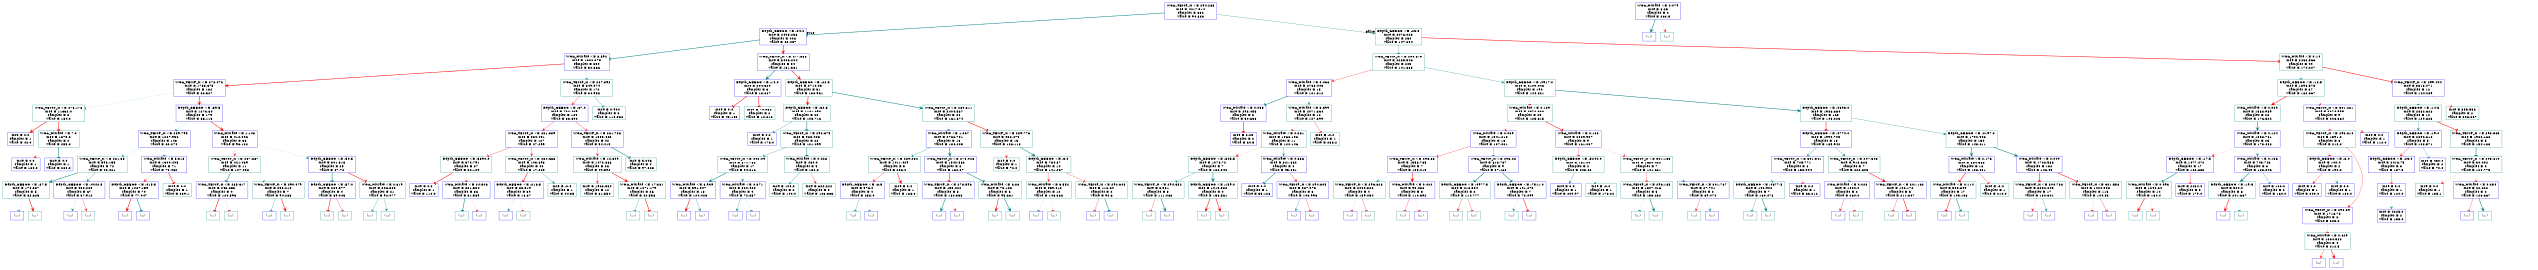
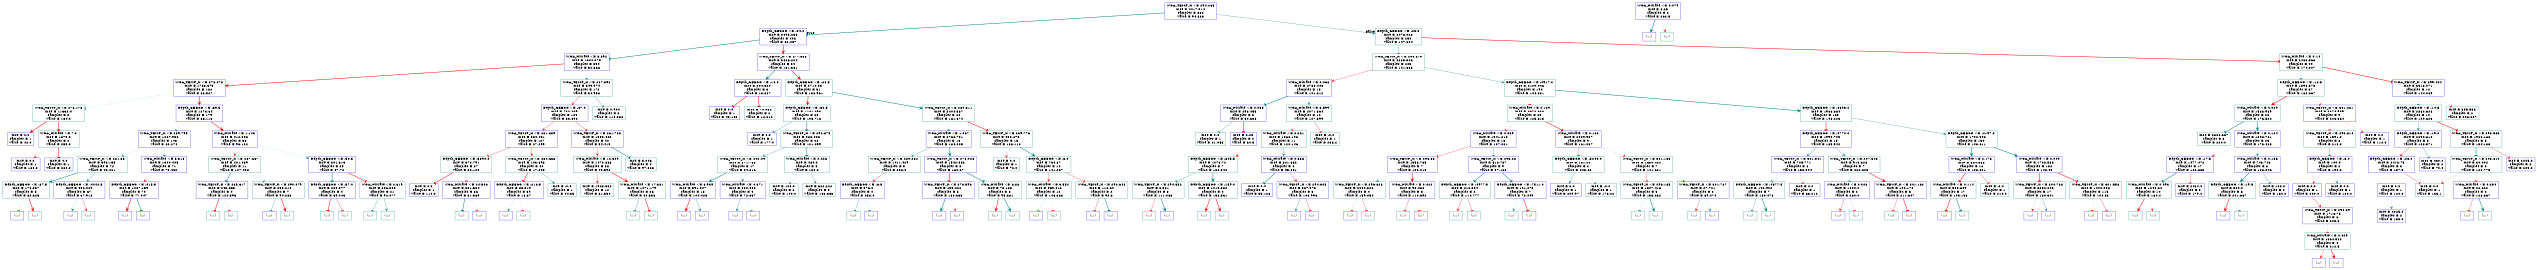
  digraph {
    node [color=teal shape=box]
    edge [arrowhead=tee color=red style=bold]
    n1 [color=blue label="WOA_TEMP_K <= 294.265\nmse = 4217.514\nsamples = 662\nvalue = 94.833"]
    n2 [color=blue label="Depth_GEBCO <= -34.0\nmse = 2495.236\nsamples = 408\nvalue = 62.057"]
    n3 [label="Depth_GEBCO <= -25.5\nmse = 2476.028\nsamples = 254\nvalue = 147.604"]
    n4 [color=blue label="WOA_Nitrate <= 8.392\nmse = 1602.375\nsamples = 354\nvalue = 52.366"]
    n5 [color=blue label="WOA_TEMP_K <= 277.555\nmse = 3406.204\nsamples = 54\nvalue = 131.361"]
    n6 [label="WOA_TEMP_K <= 294.879\nmse = 2285.546\nsamples = 205\nvalue = 141.665"]
    n7 [label="WOA_Nitrate <= 0.14\nmse = 2463.563\nsamples = 49\nvalue = 174.207"]
    n8 [color=blue label="WOA_TEMP_K <= 278.478\nmse = 1758.375\nsamples = 182\nvalue = 68.527"]
    n9 [label="WOA_TEMP_K <= 287.892\nmse = 849.974\nsamples = 172\nvalue = 34.958"]
    n10 [color=blue label="Depth_GEBCO <= -14.0\nmse = 204.329\nsamples = 3\nvalue = 18.887"]
    n11 [label="Depth_GEBCO <= -22.5\nmse = 2710.03\nsamples = 51\nvalue = 138.961"]
    n12 [label="WOA_TEMP_K <= 276.178\nmse = 11332.0\nsamples = 3\nvalue = 184.0"]
    n13 [color=blue label="Depth_GEBCO <= -69.5\nmse = 1273.64\nsamples = 179\nvalue = 66.113"]
    n14 [color=blue label="Depth_GEBCO <= -67.0\nmse = 732.449\nsamples = 169\nvalue = 33.392"]
    n15 [label="mse = 0.904\nsamples = 3\nvalue = 118.588"]
    n16 [color=blue label="mse = 0.0\nsamples = 1\nvalue = 42.0"]
    n17 [label="WOA_Nitrate <= 7.0\nmse = 1875.0\nsamples = 2\nvalue = 255.0"]
    n18 [color=blue label="WOA_TEMP_K <= 289.795\nmse = 1267.956\nsamples = 143\nvalue = 60.274"]
    n19 [color=blue label="WOA_Nitrate <= 1.143\nmse = 412.098\nsamples = 36\nvalue = 93.132"]
    n20 [color=blue label="mse = 0.0\nsamples = 1\nvalue = 180.0"]
    n21 [color=blue label="mse = 0.0\nsamples = 1\nvalue = 280.0"]
    n22 [label="WOA_TEMP_K <= 281.33\nmse = 593.155\nsamples = 72\nvalue = 42.421"]
    n23 [color=blue label="WOA_Nitrate <= 5.316\nmse = 1300.405\nsamples = 71\nvalue = 78.432"]
    n24 [label="WOA_TEMP_K <= 287.667\nmse = 421.489\nsamples = 11\nvalue = 107.438"]
    n25 [color=blue label="Depth_GEBCO <= -50.5\nmse = 301.813\nsamples = 25\nvalue = 87.72"]
    n26 [label="Depth_GEBCO <= -87.5\nmse = 178.337\nsamples = 5\nvalue = 82.625"]
    n27 [color=blue label="Depth_GEBCO <= -4442.5\nmse = 438.069\nsamples = 67\nvalue = 37.912"]
    n28 [color=blue label="Depth_GEBCO <= -415.5\nmse = 1087.159\nsamples = 70\nvalue = 77.047"]
-   n29 [label="mse = 0.0\nsamples = 1\nvalue = 239.1"]
    n30 [color=blue label="(...)"]
    n31 [label="(...)"]
    n32 [color=blue label="(...)"]
    n33 [label="(...)"]
    n34 [color=blue label="(...)"]
    n35 [color=blue label="(...)"]
    n36 [color=blue label="WOA_TEMP_K <= 285.317\nmse = 243.653\nsamples = 4\nvalue = 120.593"]
    n37 [label="WOA_TEMP_K <= 290.079\nmse = 253.218\nsamples = 7\nvalue = 94.283"]
    n38 [color=blue label="Depth_GEBCO <= -57.0\nmse = 280.577\nsamples = 4\nvalue = 69.043"]
    n39 [label="WOA_Nitrate <= 2.619\nmse = 206.385\nsamples = 21\nvalue = 92.077"]
    n40 [label="(...)"]
    n41 [label="(...)"]
    n42 [color=blue label="(...)"]
    n43 [label="(...)"]
    n44 [label="(...)"]
    n45 [label="(...)"]
    n46 [label="(...)"]
    n47 [label="(...)"]
    n48 [color=blue label="WOA_TEMP_K <= 281.389\nmse = 334.451\nsamples = 127\nvalue = 27.299"]
    n49 [color=blue label="WOA_TEMP_K <= 281.738\nmse = 1535.465\nsamples = 42\nvalue = 54.415"]
    n50 [label="Depth_GEBCO <= -5390.0\nmse = 372.791\nsamples = 87\nvalue = 32.129"]
    n51 [label="WOA_TEMP_K <= 284.665\nmse = 103.698\nsamples = 40\nvalue = 17.205"]
    n52 [label="WOA_Nitrate <= 12.609\nmse = 1472.886\nsamples = 38\nvalue = 49.592"]
    n53 [label="mse = 5.046\nsamples = 4\nvalue = 97.823"]
    n54 [color=blue label="mse = 0.0\nsamples = 1\nvalue = 110.0"]
    n55 [color=blue label="WOA_Nitrate <= 24.506\nmse = 331.534\nsamples = 86\nvalue = 31.569"]
    n56 [color=blue label="Depth_GEBCO <= -216.5\nmse = 83.519\nsamples = 39\nvalue = 16.37"]
    n57 [label="mse = -0.0\nsamples = 1\nvalue = 44.35"]
    n58 [label="(...)"]
    n59 [color=blue label="(...)"]
    n60 [color=blue label="(...)"]
    n61 [label="(...)"]
    n62 [label="mse = 1928.534\nsamples = 12\nvalue = 61.554"]
    n63 [label="WOA_Nitrate <= 17.381\nmse = 1071.179\nsamples = 26\nvalue = 42.556"]
    n64 [label="(...)"]
    n65 [label="(...)"]
    n66 [color=blue label="mse = 0.0\nsamples = 1\nvalue = 43.183"]
    n67 [label="mse = 70.932\nsamples = 2\nvalue = 12.812"]
    n68 [label="Depth_GEBCO <= -32.5\nmse = 1141.298\nsamples = 23\nvalue = 103.716"]
    n69 [label="WOA_TEMP_K <= 289.511\nmse = 2404.587\nsamples = 28\nvalue = 161.674"]
-   n70 [color=blue label="mse = 0.0\nsamples = 1\nvalue = 176.0"]
+   n70 [color=blue label="mse = 0.0\nsamples = 1\nvalue = 177.0"]
    n71 [label="WOA_TEMP_K <= 292.675\nmse = 983.403\nsamples = 22\nvalue = 101.099"]
    n72 [color=blue label="WOA_Nitrate <= 1.067\nmse = 2768.731\nsamples = 13\nvalue = 184.205"]
    n73 [label="WOA_TEMP_K <= 289.776\nmse = 938.275\nsamples = 15\nvalue = 138.118"]
    n74 [label="WOA_TEMP_K <= 292.09\nmse = 871.783\nsamples = 17\nvalue = 94.816"]
    n75 [label="WOA_Nitrate <= 0.226\nmse = 480.0\nsamples = 5\nvalue = 130.0"]
    n76 [color=blue label="WOA_Nitrate <= 6.939\nmse = 591.007\nsamples = 13\nvalue = 104.423"]
    n77 [color=blue label="WOA_Nitrate <= 0.371\nmse = 820.408\nsamples = 4\nvalue = 72.857"]
    n78 [label="mse = 100.0\nsamples = 2\nvalue = 140.0"]
    n79 [label="mse = 622.222\nsamples = 3\nvalue = 123.333"]
    n80 [color=blue label="(...)"]
    n81 [color=blue label="(...)"]
    n82 [color=blue label="(...)"]
    n83 [color=blue label="(...)"]
    n84 [label="WOA_TEMP_K <= 289.282\nmse = 1411.429\nsamples = 5\nvalue = 238.0"]
    n85 [color=blue label="WOA_TEMP_K <= 278.928\nmse = 1542.583\nsamples = 8\nvalue = 160.67"]
    n86 [label="mse = 0.0\nsamples = 1\nvalue = 72.0"]
    n87 [label="Depth_GEBCO <= -3.0\nmse = 764.87\nsamples = 14\nvalue = 141.267"]
    n88 [color=blue label="Depth_GEBCO <= -6.5\nmse = 576.0\nsamples = 4\nvalue = 258.0"]
-   n89 [label="mse = 0.0\nsamples = 1\nvalue = 188.0"]
    n90 [color=blue label="WOA_TEMP_K <= 278.596\nmse = 155.222\nsamples = 5\nvalue = 182.333"]
    n91 [label="WOA_Nitrate <= 6.86\nmse = 73.183\nsamples = 3\nvalue = 95.681"]
    n92 [label="(...)"]
    n93 [color=blue label="(...)"]
    n94 [color=blue label="(...)"]
    n95 [color=blue label="(...)"]
    n96 [label="(...)"]
    n97 [label="(...)"]
    n98 [label="WOA_Nitrate <= 3.552\nmse = 559.812\nsamples = 12\nvalue = 146.368"]
    n99 [label="WOA_TEMP_K <= 292.648\nmse = 116.64\nsamples = 2\nvalue = 92.8"]
    n100 [color=blue label="(...)"]
    n101 [label="(...)"]
    n102 [color=blue label="(...)"]
    n103 [color=blue label="(...)"]
    n104 [color=blue label="WOA_Nitrate <= 0.068\nmse = 2788.443\nsamples = 15\nvalue = 101.812"]
    n105 [label="Depth_GEBCO <= -4917.0\nmse = 2109.946\nsamples = 190\nvalue = 144.821"]
    n106 [label="Depth_GEBCO <= -13.5\nmse = 1898.573\nsamples = 37\nvalue = 182.667"]
    n107 [color=blue label="WOA_TEMP_K <= 299.444\nmse = 3313.071\nsamples = 12\nvalue = 144.069"]
    n108 [color=blue label="WOA_Nitrate <= 0.035\nmse = 293.455\nsamples = 3\nvalue = 50.638"]
    n109 [label="WOA_Nitrate <= 3.599\nmse = 2071.864\nsamples = 12\nvalue = 127.399"]
    n110 [label="WOA_Nitrate <= 0.129\nmse = 2372.828\nsamples = 25\nvalue = 125.815"]
    n111 [label="Depth_GEBCO <= -4693.0\nmse = 1986.664\nsamples = 165\nvalue = 148.223"]
+   n112 [label="mse = 0.0\nsamples = 1\nvalue = 21.053"]
    n113 [color=blue label="mse = 2.25\nsamples = 2\nvalue = 60.5"]
    n114 [label="WOA_Nitrate <= 0.361\nmse = 1368.198\nsamples = 11\nvalue = 120.146"]
    n115 [label="mse = -0.0\nsamples = 1\nvalue = 236.2"]
    n116 [label="Depth_GEBCO <= -845.5\nmse = 1076.72\nsamples = 7\nvalue = 136.342"]
    n117 [color=blue label="WOA_Nitrate <= 0.636\nmse = 821.682\nsamples = 4\nvalue = 95.851"]
    n118 [label="WOA_TEMP_K <= 294.652\nmse = 3.581\nsamples = 3\nvalue = 111.068"]
    n119 [label="Depth_GEBCO <= -159.0\nmse = 1015.382\nsamples = 4\nvalue = 156.561"]
    n120 [color=blue label="mse = 0.0\nsamples = 1\nvalue = 55.126"]
    n121 [color=blue label="WOA_TEMP_K <= 294.605\nmse = 587.973\nsamples = 3\nvalue = 103.996"]
    n122 [label="(...)"]
    n123 [color=blue label="(...)"]
    n124 [label="(...)"]
    n125 [label="(...)"]
    n126 [color=blue label="(...)"]
    n127 [color=blue label="(...)"]
    n128 [color=blue label="WOA_Nitrate <= 0.039\nmse = 1541.213\nsamples = 16\nvalue = 107.031"]
    n129 [color=blue label="WOA_Nitrate <= 0.163\nmse = 2029.937\nsamples = 9\nvalue = 161.037"]
    n130 [color=blue label="Depth_GEBCO <= -4770.0\nmse = 1990.705\nsamples = 15\nvalue = 185.942"]
    n131 [label="Depth_GEBCO <= -4197.0\nmse = 1790.946\nsamples = 150\nvalue = 143.611"]
    n132 [color=blue label="WOA_TEMP_K <= 298.65\nmse = 1558.765\nsamples = 7\nvalue = 133.013"]
    n133 [color=blue label="WOA_TEMP_K <= 296.28\nmse = 616.787\nsamples = 9\nvalue = 87.162"]
    n134 [label="Depth_GEBCO <= -5240.0\nmse = 161.29\nsamples = 2\nvalue = 203.62"]
    n135 [label="WOA_TEMP_K <= 301.185\nmse = 1680.422\nsamples = 7\nvalue = 141.681"]
    n136 [label="WOA_TEMP_K <= 296.628\nmse = 2009.326\nsamples = 4\nvalue = 159.054"]
    n137 [color=blue label="WOA_Nitrate <= 0.022\nmse = 93.086\nsamples = 3\nvalue = 110.692"]
    n138 [label="Depth_GEBCO <= -4977.5\nmse = 218.354\nsamples = 2\nvalue = 114.777"]
    n139 [color=blue label="Depth_GEBCO <= -7511.0\nmse = 191.273\nsamples = 7\nvalue = 72.099"]
    n140 [color=blue label="(...)"]
    n141 [label="(...)"]
    n142 [label="(...)"]
    n143 [color=blue label="(...)"]
    n144 [label="(...)"]
    n145 [label="(...)"]
    n146 [label="(...)"]
    n147 [color=blue label="(...)"]
    n148 [color=blue label="mse = 0.0\nsamples = 1\nvalue = 209.97"]
    n149 [label="mse = -0.0\nsamples = 1\nvalue = 178.22"]
    n150 [label="WOA_TEMP_K <= 296.185\nmse = 1307.416\nsamples = 5\nvalue = 153.282"]
    n151 [color=blue label="WOA_TEMP_K <= 301.767\nmse = 27.701\nsamples = 2\nvalue = 89.474"]
    n152 [label="(...)"]
    n153 [label="(...)"]
    n154 [label="(...)"]
    n155 [color=blue label="(...)"]
    n156 [color=blue label="WOA_TEMP_K <= 301.341\nmse = 725.771\nsamples = 8\nvalue = 153.994"]
    n157 [label="WOA_TEMP_K <= 297.543\nmse = 913.628\nsamples = 7\nvalue = 222.805"]
    n158 [color=blue label="WOA_Nitrate <= 2.176\nmse = 864.368\nsamples = 18\nvalue = 108.881"]
    n159 [color=blue label="WOA_Nitrate <= 0.049\nmse = 1728.586\nsamples = 132\nvalue = 148.45"]
    n160 [label="Depth_GEBCO <= -4877.5\nmse = 146.902\nsamples = 7\nvalue = 160.478"]
    n161 [color=blue label="mse = 0.0\nsamples = 1\nvalue = 63.212"]
    n162 [color=blue label="WOA_Nitrate <= 0.023\nmse = 1800.0\nsamples = 2\nvalue = 260.0"]
    n163 [color=blue label="WOA_TEMP_K <= 301.162\nmse = 108.172\nsamples = 5\nvalue = 211.647"]
    n164 [label="(...)"]
    n165 [label="(...)"]
    n166 [color=blue label="(...)"]
    n167 [label="(...)"]
    n168 [label="(...)"]
    n169 [color=blue label="(...)"]
    n170 [label="WOA_Nitrate <= 0.114\nmse = 503.649\nsamples = 17\nvalue = 105.136"]
    n171 [label="mse = -0.0\nsamples = 1\nvalue = 210.0"]
    n172 [label="WOA_TEMP_K <= 300.788\nmse = 3252.645\nsamples = 17\nvalue = 180.341"]
    n173 [label="WOA_TEMP_K <= 301.556\nmse = 1400.908\nsamples = 115\nvalue = 144.53"]
    n174 [color=blue label="(...)"]
    n175 [label="(...)"]
    n176 [color=blue label="(...)"]
    n177 [color=blue label="(...)"]
    n178 [color=blue label="(...)"]
    n179 [color=blue label="(...)"]
    n180 [label="WOA_Nitrate <= 0.029\nmse = 1588.989\nsamples = 28\nvalue = 176.522"]
    n181 [color=blue label="WOA_TEMP_K <= 301.281\nmse = 2374.959\nsamples = 9\nvalue = 208.364"]
    n182 [label="Depth_GEBCO <= -14.5\nmse = 2882.628\nsamples = 10\nvalue = 129.623"]
    n183 [label="mse = 355.556\nsamples = 2\nvalue = 206.667"]
+   n184 [label="mse = 2866.667\nsamples = 3\nvalue = 220.0"]
    n185 [color=blue label="WOA_Nitrate <= 0.124\nmse = 1358.761\nsamples = 25\nvalue = 173.488"]
    n186 [label="WOA_TEMP_K <= 296.814\nmse = 1591.0\nsamples = 8\nvalue = 218.0"]
    n187 [color=blue label="mse = 0.0\nsamples = 1\nvalue = 112.0"]
    n188 [color=blue label="Depth_GEBCO <= -17.5\nmse = 1477.472\nsamples = 17\nvalue = 166.833"]
    n189 [color=blue label="WOA_Nitrate <= 0.136\nmse = 746.746\nsamples = 8\nvalue = 188.846"]
    n190 [label="WOA_Nitrate <= 0.093\nmse = 1240.64\nsamples = 14\nvalue = 164.4"]
    n191 [color=blue label="mse = 2484.0\nsamples = 3\nvalue = 179.0"]
    n192 [label="Depth_GEBCO <= -19.5\nmse = 500.0\nsamples = 6\nvalue = 201.667"]
    n193 [color=blue label="mse = 100.0\nsamples = 2\nvalue = 160.0"]
    n194 [label="(...)"]
    n195 [label="(...)"]
    n196 [color=blue label="(...)"]
    n197 [label="(...)"]
    n198 [color=blue label="Depth_GEBCO <= -8.0\nmse = 100.0\nsamples = 2\nvalue = 190.0"]
    n199 [color=blue label="WOA_TEMP_K <= 298.89\nmse = 1718.75\nsamples = 6\nvalue = 225.0"]
    n200 [color=blue label="mse = 0.0\nsamples = 1\nvalue = 200.0"]
    n201 [color=blue label="mse = 0.0\nsamples = 1\nvalue = 180.0"]
    n202 [label="WOA_Nitrate <= 0.029\nmse = 1664.583\nsamples = 4\nvalue = 212.5"]
    n203 [color=blue label="WOA_Nitrate <= 0.079\nmse = 6.25\nsamples = 2\nvalue = 262.5"]
    n204 [color=blue label="(...)"]
    n205 [label="(...)"]
    n206 [color=blue label="(...)"]
    n207 [color=blue label="(...)"]
    n208 [color=blue label="Depth_GEBCO <= -19.0\nmse = 2690.816\nsamples = 5\nvalue = 108.571"]
    n209 [label="WOA_TEMP_K <= 298.565\nmse = 1986.168\nsamples = 5\nvalue = 154.183"]
    n210 [color=blue label="Depth_GEBCO <= -23.0\nmse = 2418.75\nsamples = 3\nvalue = 137.5"]
    n211 [color=blue label="mse = 450.0\nsamples = 2\nvalue = 70.0"]
    n212 [label="WOA_TEMP_K <= 295.619\nmse = 30.002\nsamples = 3\nvalue = 128.775"]
+   n213 [color=blue label="mse = 2025.0\nsamples = 2\nvalue = 205.0"]
    n214 [color=blue label="mse = 0.0\nsamples = 1\nvalue = 120.0"]
    n215 [color=blue label="mse = 4225.0\nsamples = 2\nvalue = 155.0"]
    n216 [label="mse = 0.0\nsamples = 1\nvalue = 135.1"]
    n217 [color=blue label="WOA_Nitrate <= 0.254\nmse = 22.222\nsamples = 2\nvalue = 126.667"]
    n218 [color=blue label="(...)"]
    n219 [label="(...)"]
    n1 -> n2 [color=teal headlabel=True labelangle=45 labeldistance=2.5]
    n1 -> n3 [arrowhead=vee color=teal headlabel=False labelangle=-45 labeldistance=2.5 style=solid]
    n2 -> n4 [color=teal]
    n2 -> n5 [arrowhead=vee]
    n3 -> n6 [color=teal style=solid]
    n3 -> n7
    n4 -> n8 [arrowhead=vee]
    n4 -> n9 [color=teal style=dotted]
    n5 -> n10 [arrowhead=vee color=teal]
    n5 -> n11 [arrowhead=vee]
    n6 -> n104 [arrowhead=vee style=solid]
    n6 -> n105 [arrowhead=vee color=teal style=solid]
    n7 -> n106 [color=teal style=dotted]
    n7 -> n107
    n8 -> n12 [color=teal style=dotted]
    n8 -> n13 [arrowhead=vee]
    n9 -> n14 [arrowhead=vee style=solid]
    n9 -> n15 [color=teal style=solid]
    n10 -> n66
    n10 -> n67
    n11 -> n68 [arrowhead=vee]
    n11 -> n69 [arrowhead=vee color=teal]
    n12 -> n16 [arrowhead=vee]
    n12 -> n17
    n13 -> n18 [color=teal style=dotted]
    n13 -> n19 [arrowhead=vee]
    n14 -> n48 [arrowhead=vee style=solid]
    n14 -> n49 [style=solid]
    n17 -> n20 [arrowhead=vee style=dotted]
-   n17 -> n21 [color=teal]
+   n17 -> n21
    n18 -> n22 [color=teal style=dotted]
    n18 -> n23 [color=teal style=dotted]
    n19 -> n24 [arrowhead=vee style=dotted]
    n19 -> n25 [arrowhead=vee color=teal style=dotted]
    n22 -> n26 [arrowhead=vee color=teal]
    n22 -> n27 [arrowhead=vee color=teal style=solid]
    n23 -> n28 [arrowhead=vee style=dotted]
-   n23 -> n29
    n24 -> n36 [color=teal]
    n24 -> n37 [color=teal style=dotted]
    n25 -> n38 [color=teal]
    n25 -> n39
    n26 -> n30 [color=teal style=dotted]
    n26 -> n31 [arrowhead=vee]
    n27 -> n32 [arrowhead=vee color=teal style=dotted]
    n27 -> n33 [arrowhead=vee style=solid]
    n28 -> n34 [arrowhead=vee]
    n28 -> n35 [color=teal]
    n36 -> n40
    n36 -> n41 [style=dotted]
    n37 -> n42 [color=teal style=solid]
    n37 -> n43 [arrowhead=vee]
    n38 -> n44
    n38 -> n45 [style=solid]
    n39 -> n46 [color=teal style=solid]
    n39 -> n47 [arrowhead=vee color=teal style=solid]
    n48 -> n50 [style=solid]
    n48 -> n51 [arrowhead=vee style=solid]
    n49 -> n52 [arrowhead=vee style=solid]
    n49 -> n53 [color=teal]
    n50 -> n54
    n50 -> n55 [style=dotted]
    n51 -> n56
    n51 -> n57 [arrowhead=vee color=teal style=solid]
    n52 -> n62 [arrowhead=vee style=solid]
    n52 -> n63 [arrowhead=vee]
    n55 -> n58 [color=teal]
    n55 -> n59 [style=dotted]
    n56 -> n60 [arrowhead=vee color=teal style=dotted]
    n56 -> n61 [style=dotted]
    n63 -> n64 [color=teal style=solid]
    n63 -> n65
    n68 -> n70 [color=teal style=solid]
    n68 -> n71 [color=teal]
    n69 -> n72 [color=teal style=dotted]
    n69 -> n73
    n71 -> n74 [color=teal style=solid]
    n71 -> n75 [color=teal]
    n72 -> n84 [color=teal style=solid]
    n72 -> n85 [arrowhead=vee color=teal]
    n73 -> n86 [arrowhead=vee style=dotted]
    n73 -> n87 [arrowhead=vee color=teal]
    n74 -> n76 [arrowhead=vee color=teal]
    n74 -> n77 [arrowhead=vee color=teal style=dotted]
-   n75 -> n78 [color=teal style=solid]
-   n75 -> n79 [arrowhead=vee style=solid]
+   n75 -> n78 [color=teal style=dotted]
+   n75 -> n79 [arrowhead=vee color=teal style=solid]
    n76 -> n80 [arrowhead=vee]
    n76 -> n81 [arrowhead=vee color=teal style=solid]
    n77 -> n82 [arrowhead=vee color=teal style=solid]
    n77 -> n83 [color=teal style=dotted]
    n84 -> n88 [arrowhead=vee style=solid]
-   n84 -> n89 [arrowhead=vee]
    n85 -> n90
    n85 -> n91 [color=teal]
    n87 -> n98 [arrowhead=vee style=solid]
    n87 -> n99 [style=solid]
    n88 -> n92 [color=teal style=solid]
    n88 -> n93 [color=teal style=dotted]
    n90 -> n94 [arrowhead=vee color=teal]
    n90 -> n95 [arrowhead=vee style=dotted]
    n91 -> n96 [arrowhead=vee]
    n91 -> n97 [arrowhead=vee color=teal]
    n98 -> n100 [color=teal style=dotted]
    n98 -> n101 [style=dotted]
    n99 -> n102 [style=solid]
    n99 -> n103 [color=teal]
    n104 -> n108 [color=teal]
    n104 -> n109 [arrowhead=vee color=teal style=dotted]
    n105 -> n110 [style=dotted]
    n105 -> n111 [arrowhead=vee color=teal]
    n106 -> n180 [arrowhead=vee]
    n106 -> n181 [style=dotted]
    n107 -> n182 [color=teal style=dotted]
    n107 -> n183 [style=dotted]
+   n108 -> n112 [color=teal style=solid]
    n108 -> n113
    n109 -> n114 [style=dotted]
    n109 -> n115 [style=solid]
    n110 -> n128 [style=dotted]
    n110 -> n129
    n111 -> n130
    n111 -> n131 [arrowhead=vee color=teal style=solid]
    n114 -> n116 [arrowhead=vee style=dotted]
    n114 -> n117 [arrowhead=vee color=teal style=solid]
    n116 -> n118 [color=teal style=solid]
    n116 -> n119 [arrowhead=vee color=teal]
    n117 -> n120 [color=teal]
    n117 -> n121 [arrowhead=vee style=solid]
    n118 -> n122 [style=solid]
    n118 -> n123 [arrowhead=vee color=teal]
    n119 -> n124 [arrowhead=vee]
    n119 -> n125 [arrowhead=vee]
    n121 -> n126 [arrowhead=vee color=teal style=solid]
    n121 -> n127 [style=solid]
    n128 -> n132 [style=solid]
    n128 -> n133 [color=teal style=solid]
    n129 -> n134 [style=solid]
    n129 -> n135 [style=dotted]
    n130 -> n156 [arrowhead=vee color=teal style=solid]
    n130 -> n157 [arrowhead=vee color=teal style=solid]
    n131 -> n158 [arrowhead=vee color=teal]
    n131 -> n159 [arrowhead=vee color=teal]
    n132 -> n136 [arrowhead=vee color=teal style=dotted]
    n132 -> n137 [arrowhead=vee]
    n133 -> n138 [color=teal]
    n133 -> n139 [color=teal]
    n134 -> n148 [arrowhead=vee color=teal style=solid]
    n134 -> n149 [color=teal style=dotted]
    n135 -> n150 [style=solid]
    n135 -> n151 [arrowhead=vee color=teal style=dotted]
    n136 -> n140 [style=dotted]
    n136 -> n141 [style=solid]
    n137 -> n142 [style=solid]
    n137 -> n143 [style=dotted]
    n138 -> n144 [arrowhead=vee style=solid]
    n138 -> n145 [style=solid]
    n139 -> n146 [arrowhead=vee color=teal style=dotted]
    n139 -> n147
    n150 -> n152 [color=teal style=dotted]
    n150 -> n153 [arrowhead=vee color=teal]
    n151 -> n154 [arrowhead=vee style=solid]
    n151 -> n155 [arrowhead=vee color=teal style=dotted]
    n156 -> n160 [color=teal style=dotted]
    n156 -> n161 [style=dotted]
    n157 -> n162 [color=teal style=dotted]
    n157 -> n163 [arrowhead=vee]
    n158 -> n170
    n158 -> n171 [style=solid]
    n159 -> n172
    n159 -> n173
    n160 -> n164 [color=teal style=solid]
    n160 -> n165 [arrowhead=vee color=teal]
    n162 -> n166 [arrowhead=vee style=solid]
    n162 -> n167 [style=dotted]
    n163 -> n168 [style=solid]
    n163 -> n169
    n170 -> n174
    n170 -> n175 [color=teal]
    n172 -> n176 [arrowhead=vee style=dotted]
    n172 -> n177 [arrowhead=vee color=teal style=solid]
    n173 -> n178 [style=dotted]
    n173 -> n179 [style=solid]
+   n180 -> n184 [color=teal]
    n180 -> n185 [arrowhead=vee color=teal]
    n181 -> n186 [style=dotted]
    n181 -> n187 [arrowhead=vee style=dotted]
    n182 -> n208 [arrowhead=vee color=teal style=solid]
    n182 -> n209
    n185 -> n188 [arrowhead=vee style=dotted]
    n185 -> n189 [arrowhead=vee color=teal style=dotted]
-   n186 -> n198 [style=dotted]
-   n186 -> n199 [arrowhead=vee style=solid]
+   n186 -> n198 [style=solid]
+   n200 -> n199 [arrowhead=vee style=solid]
    n188 -> n190 [color=teal]
    n188 -> n191 [style=solid]
    n189 -> n192 [arrowhead=vee color=teal]
    n189 -> n193 [color=teal style=solid]
    n190 -> n194 [arrowhead=vee]
    n190 -> n195 [arrowhead=vee style=dotted]
    n192 -> n196 [arrowhead=vee]
    n192 -> n197 [color=teal style=dotted]
-   n198 -> n200 [arrowhead=vee style=solid]
+   n198 -> n200 [arrowhead=vee style=dotted]
    n198 -> n201 [arrowhead=vee color=teal style=dotted]
    n199 -> n202 [style=dotted]
    n202 -> n206 [arrowhead=vee style=solid]
    n202 -> n207 [arrowhead=vee]
    n203 -> n204 [arrowhead=vee color=teal]
    n203 -> n205 [arrowhead=vee style=dotted]
    n208 -> n210 [arrowhead=vee style=solid]
    n208 -> n211 [color=teal style=solid]
    n209 -> n212 [color=teal]
-   n210 -> n214 [style=solid]
+   n209 -> n213 [style=solid]
+   n210 -> n216 [style=solid]
    n212 -> n216 [arrowhead=vee style=dotted]
    n212 -> n217 [style=dotted]
    n214 -> n215 [arrowhead=vee color=teal style=dotted]
    n217 -> n218 [style=solid]
    n217 -> n219 [arrowhead=vee color=teal]
  }
